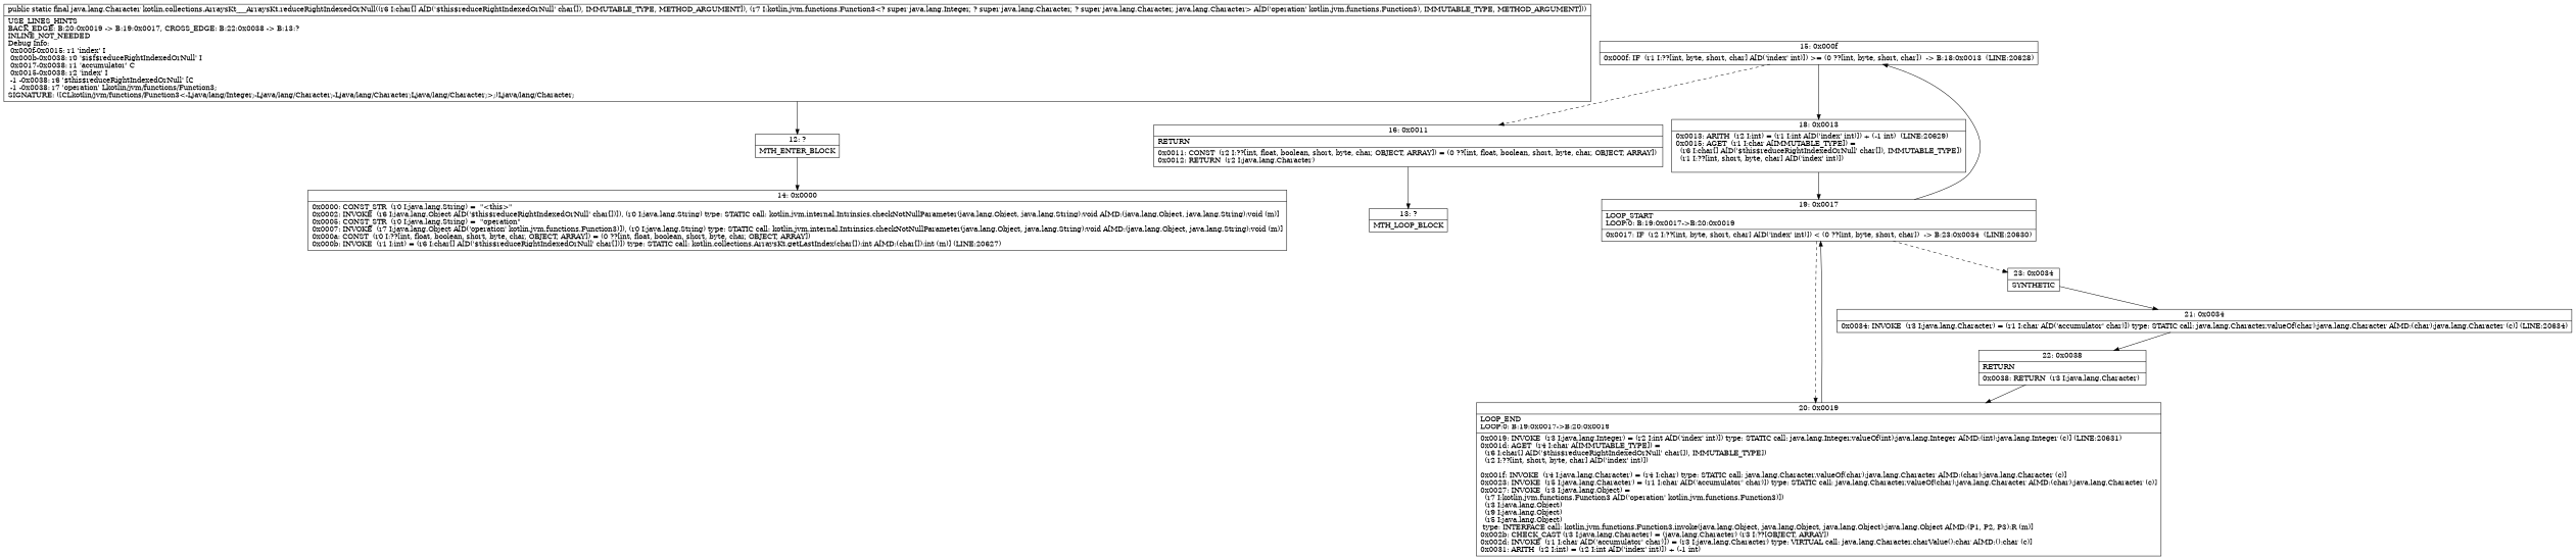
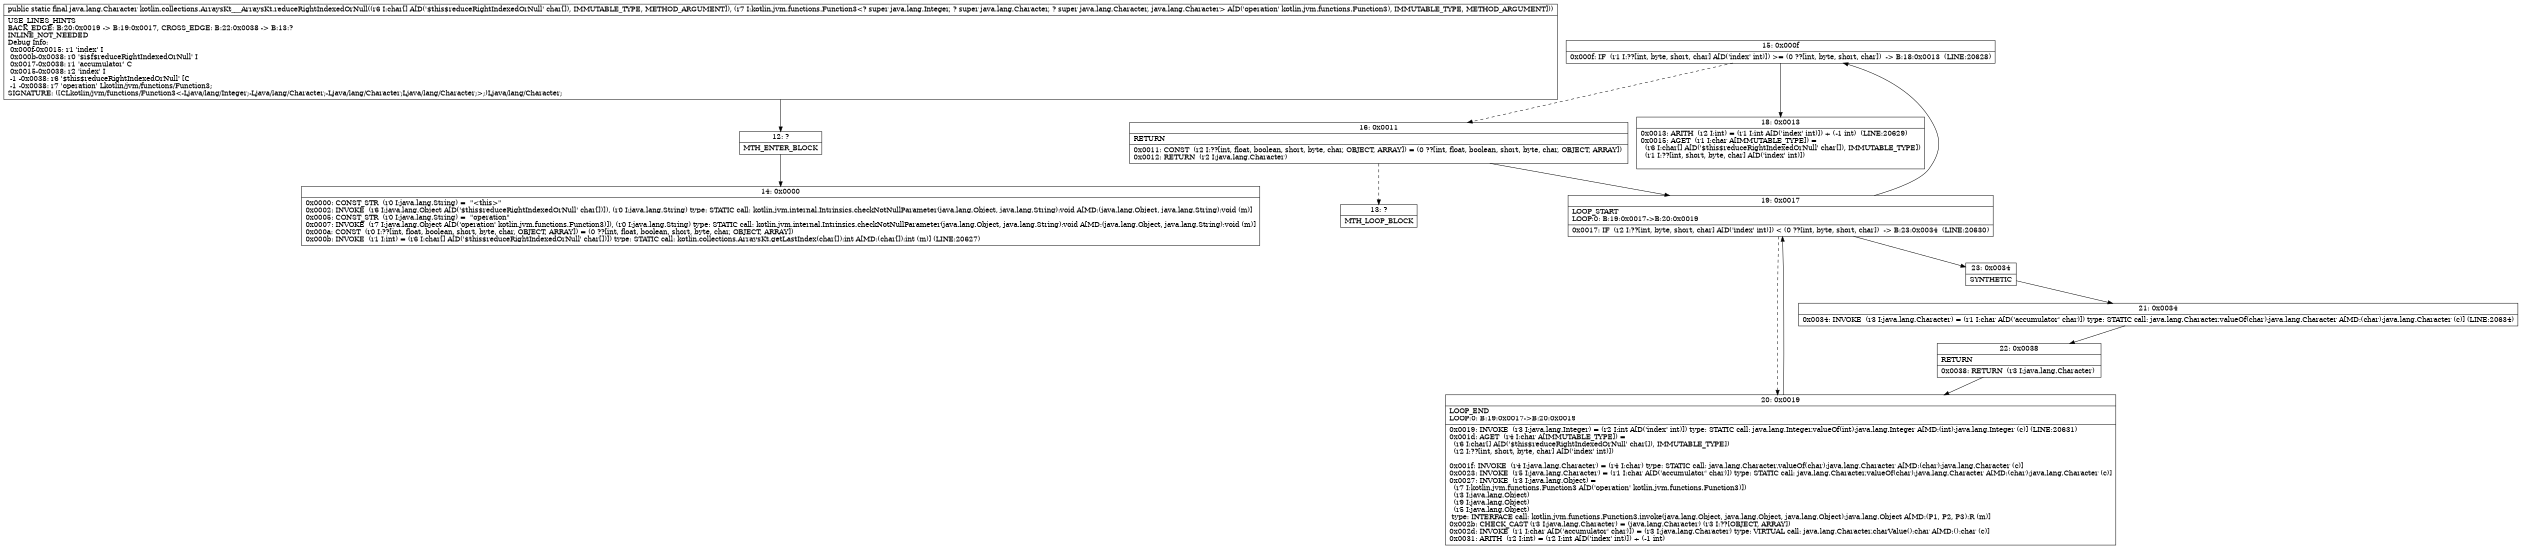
  digraph {
    node [shape=record]
    n1 [label="{12\:\ ?|MTH_ENTER_BLOCK\l}"]
    n2 [label="{14\:\ 0x0000|0x0000: CONST_STR  (r0 I:java.lang.String) =  \"\<this\>\" \l0x0002: INVOKE  (r6 I:java.lang.Object A[D('$this$reduceRightIndexedOrNull' char[])]), (r0 I:java.lang.String) type: STATIC call: kotlin.jvm.internal.Intrinsics.checkNotNullParameter(java.lang.Object, java.lang.String):void A[MD:(java.lang.Object, java.lang.String):void (m)]\l0x0005: CONST_STR  (r0 I:java.lang.String) =  \"operation\" \l0x0007: INVOKE  (r7 I:java.lang.Object A[D('operation' kotlin.jvm.functions.Function3)]), (r0 I:java.lang.String) type: STATIC call: kotlin.jvm.internal.Intrinsics.checkNotNullParameter(java.lang.Object, java.lang.String):void A[MD:(java.lang.Object, java.lang.String):void (m)]\l0x000a: CONST  (r0 I:??[int, float, boolean, short, byte, char, OBJECT, ARRAY]) = (0 ??[int, float, boolean, short, byte, char, OBJECT, ARRAY]) \l0x000b: INVOKE  (r1 I:int) = (r6 I:char[] A[D('$this$reduceRightIndexedOrNull' char[])]) type: STATIC call: kotlin.collections.ArraysKt.getLastIndex(char[]):int A[MD:(char[]):int (m)] (LINE:20627)\l}"]
    n3 [label="{15\:\ 0x000f|0x000f: IF  (r1 I:??[int, byte, short, char] A[D('index' int)]) \>= (0 ??[int, byte, short, char])  \-\> B:18:0x0013  (LINE:20628)\l}"]
    n4 [label="{16\:\ 0x0011|RETURN\l|0x0011: CONST  (r2 I:??[int, float, boolean, short, byte, char, OBJECT, ARRAY]) = (0 ??[int, float, boolean, short, byte, char, OBJECT, ARRAY]) \l0x0012: RETURN  (r2 I:java.lang.Character) \l}"]
    n5 [label="{18\:\ 0x0013|0x0013: ARITH  (r2 I:int) = (r1 I:int A[D('index' int)]) + (\-1 int)  (LINE:20629)\l0x0015: AGET  (r1 I:char A[IMMUTABLE_TYPE]) = \l  (r6 I:char[] A[D('$this$reduceRightIndexedOrNull' char[]), IMMUTABLE_TYPE])\l  (r1 I:??[int, short, byte, char] A[D('index' int)])\l \l}"]
    n6 [label="{13\:\ ?|MTH_LOOP_BLOCK\l}"]
    n7 [label="{19\:\ 0x0017|LOOP_START\lLOOP:0: B:19:0x0017\-\>B:20:0x0019\l|0x0017: IF  (r2 I:??[int, byte, short, char] A[D('index' int)]) \< (0 ??[int, byte, short, char])  \-\> B:23:0x0034  (LINE:20630)\l}"]
    n8 [label="{20\:\ 0x0019|LOOP_END\lLOOP:0: B:19:0x0017\-\>B:20:0x0019\l|0x0019: INVOKE  (r3 I:java.lang.Integer) = (r2 I:int A[D('index' int)]) type: STATIC call: java.lang.Integer.valueOf(int):java.lang.Integer A[MD:(int):java.lang.Integer (c)] (LINE:20631)\l0x001d: AGET  (r4 I:char A[IMMUTABLE_TYPE]) = \l  (r6 I:char[] A[D('$this$reduceRightIndexedOrNull' char[]), IMMUTABLE_TYPE])\l  (r2 I:??[int, short, byte, char] A[D('index' int)])\l \l0x001f: INVOKE  (r4 I:java.lang.Character) = (r4 I:char) type: STATIC call: java.lang.Character.valueOf(char):java.lang.Character A[MD:(char):java.lang.Character (c)]\l0x0023: INVOKE  (r5 I:java.lang.Character) = (r1 I:char A[D('accumulator' char)]) type: STATIC call: java.lang.Character.valueOf(char):java.lang.Character A[MD:(char):java.lang.Character (c)]\l0x0027: INVOKE  (r3 I:java.lang.Object) = \l  (r7 I:kotlin.jvm.functions.Function3 A[D('operation' kotlin.jvm.functions.Function3)])\l  (r3 I:java.lang.Object)\l  (r9 I:java.lang.Object)\l  (r5 I:java.lang.Object)\l type: INTERFACE call: kotlin.jvm.functions.Function3.invoke(java.lang.Object, java.lang.Object, java.lang.Object):java.lang.Object A[MD:(P1, P2, P3):R (m)]\l0x002b: CHECK_CAST (r3 I:java.lang.Character) = (java.lang.Character) (r3 I:??[OBJECT, ARRAY]) \l0x002d: INVOKE  (r1 I:char A[D('accumulator' char)]) = (r3 I:java.lang.Character) type: VIRTUAL call: java.lang.Character.charValue():char A[MD:():char (c)]\l0x0031: ARITH  (r2 I:int) = (r2 I:int A[D('index' int)]) + (\-1 int) \l}"]
    n9 [label="{23\:\ 0x0034|SYNTHETIC\l}"]
    n10 [label="{21\:\ 0x0034|0x0034: INVOKE  (r3 I:java.lang.Character) = (r1 I:char A[D('accumulator' char)]) type: STATIC call: java.lang.Character.valueOf(char):java.lang.Character A[MD:(char):java.lang.Character (c)] (LINE:20634)\l}"]
    n11 [label="{22\:\ 0x0038|RETURN\l|0x0038: RETURN  (r3 I:java.lang.Character) \l}"]
    n12 [label="{public static final java.lang.Character kotlin.collections.ArraysKt___ArraysKt.reduceRightIndexedOrNull((r6 I:char[] A[D('$this$reduceRightIndexedOrNull' char[]), IMMUTABLE_TYPE, METHOD_ARGUMENT]), (r7 I:kotlin.jvm.functions.Function3\<? super java.lang.Integer, ? super java.lang.Character, ? super java.lang.Character, java.lang.Character\> A[D('operation' kotlin.jvm.functions.Function3), IMMUTABLE_TYPE, METHOD_ARGUMENT]))  | USE_LINES_HINTS\lBACK_EDGE: B:20:0x0019 \-\> B:19:0x0017, CROSS_EDGE: B:22:0x0038 \-\> B:13:?\lINLINE_NOT_NEEDED\lDebug Info:\l  0x000f\-0x0015: r1 'index' I\l  0x000b\-0x0038: r0 '$i$f$reduceRightIndexedOrNull' I\l  0x0017\-0x0038: r1 'accumulator' C\l  0x0015\-0x0038: r2 'index' I\l  \-1 \-0x0038: r6 '$this$reduceRightIndexedOrNull' [C\l  \-1 \-0x0038: r7 'operation' Lkotlin\/jvm\/functions\/Function3;\lSIGNATURE: ([CLkotlin\/jvm\/functions\/Function3\<\-Ljava\/lang\/Integer;\-Ljava\/lang\/Character;\-Ljava\/lang\/Character;Ljava\/lang\/Character;\>;)Ljava\/lang\/Character;\l}"]
    n1 -> n2
    n3 -> n4 [style=dashed]
    n3 -> n5
-   n4 -> n6
-   n5 -> n7
+   n4 -> n6 [style=dashed]
+   n4 -> n7
    n7 -> n3
    n7 -> n8 [style=dashed]
-   n7 -> n9 [style=dashed]
+   n7 -> n9
    n8 -> n7
    n9 -> n10
    n10 -> n11
    n11 -> n8
    n12 -> n1
  }
